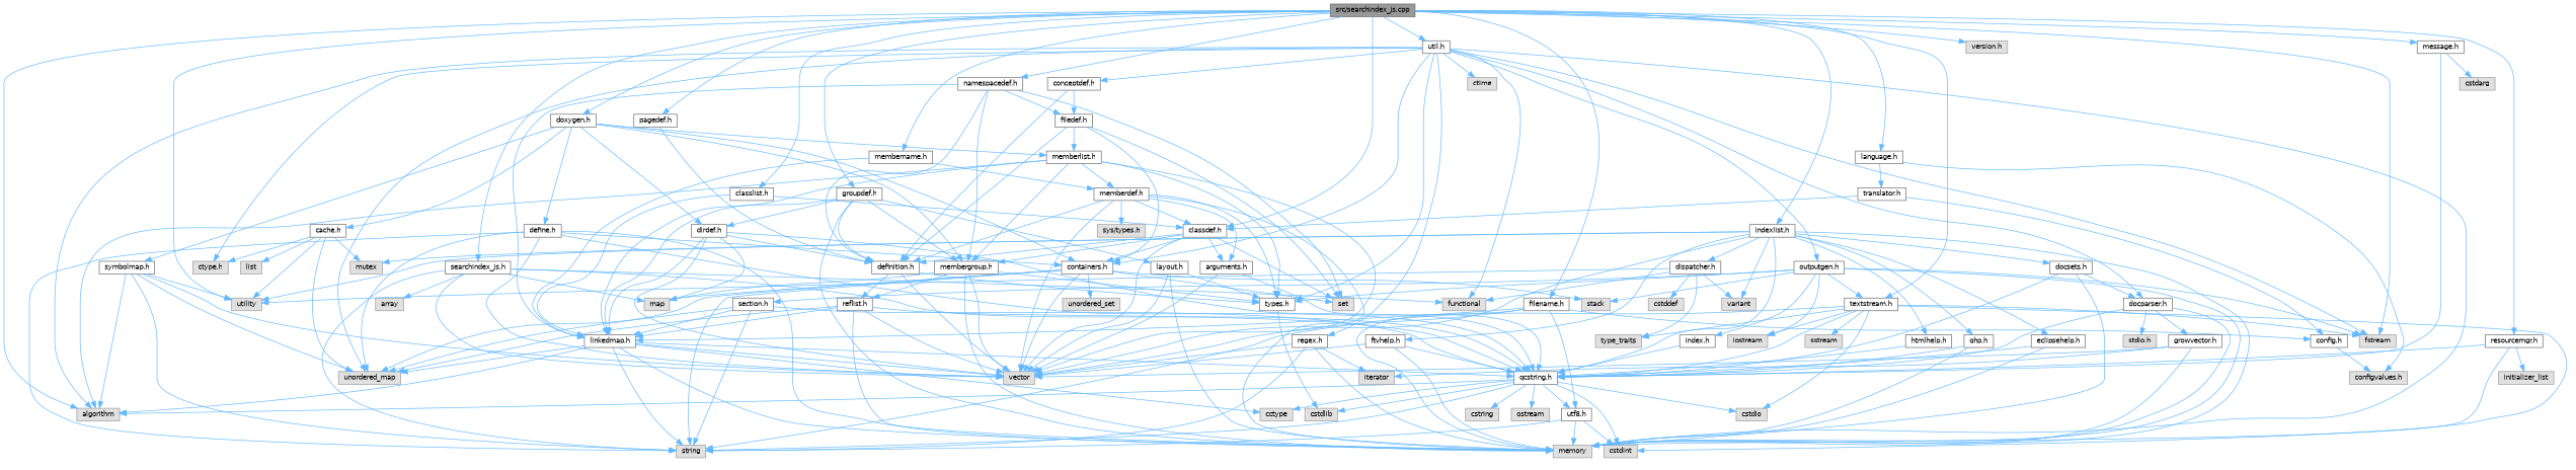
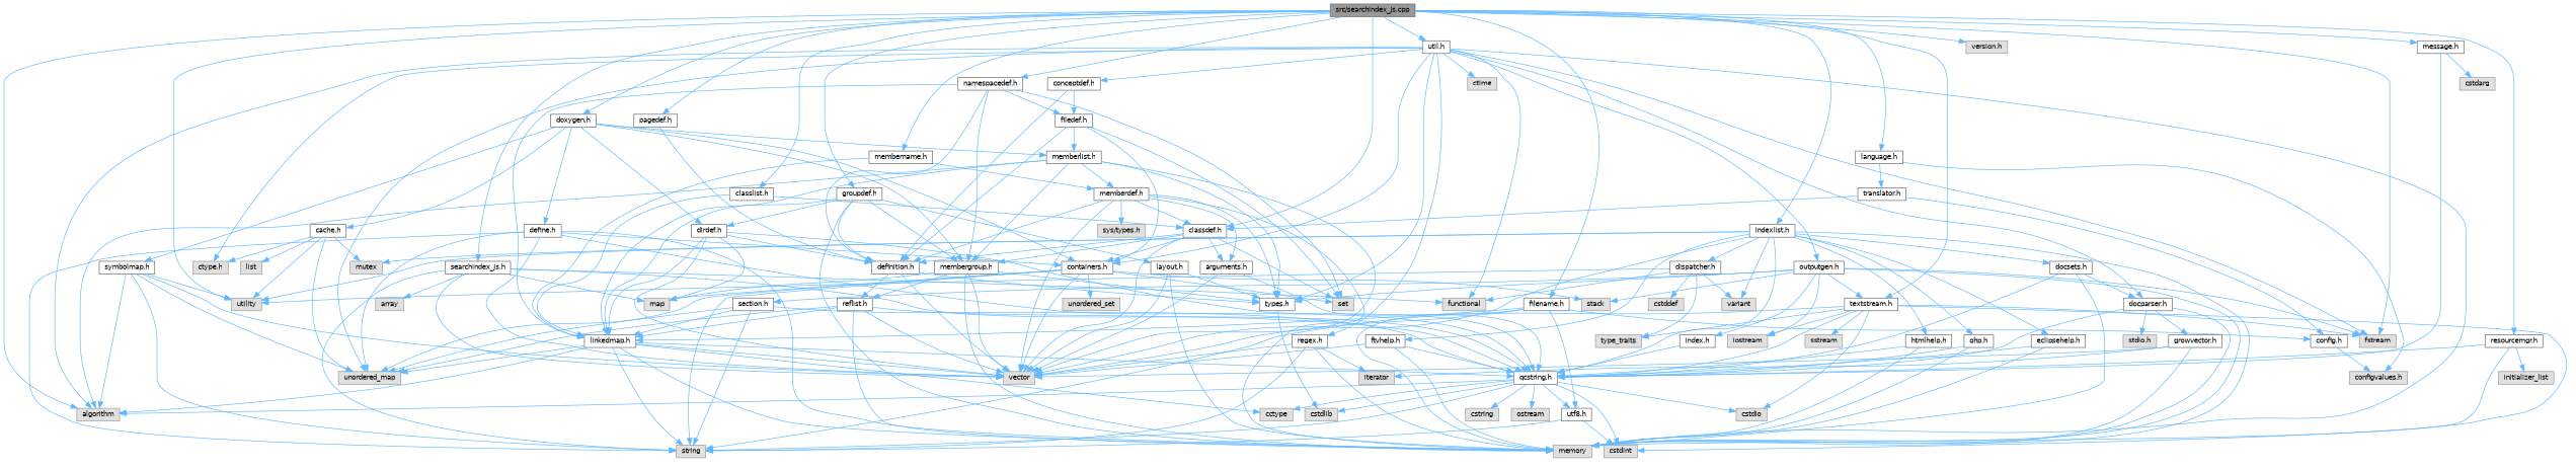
  digraph {
    node [color=grey40 fillcolor=white fontname=Helvetica fontsize=10 shape=box style=filled]
    edge [color=steelblue1 fontname=Helvetica fontsize=10 labelfontname=Helvetica labelfontsize=10 style=solid]
    n1 [color=gray40 fillcolor=grey60 fontcolor=black height=0.2 label="src/searchindex_js.cpp" width=0.4]
    n2 [color=grey60 fillcolor="#E0E0E0" height=0.2 label=utility width=0.4]
    n3 [color=grey60 fillcolor="#E0E0E0" height=0.2 label=algorithm width=0.4]
    n4 [color=grey60 fillcolor="#E0E0E0" height=0.2 label=fstream width=0.4]
    n5 [height=0.2 label="searchindex_js.h" width=0.4]
    n6 [height=0.2 label="doxygen.h" width=0.4]
    n7 [height=0.2 label="classdef.h" width=0.4]
    n8 [height=0.2 label="groupdef.h" width=0.4]
    n9 [height=0.2 label="pagedef.h" width=0.4]
    n10 [height=0.2 label="namespacedef.h" width=0.4]
    n11 [height=0.2 label="classlist.h" width=0.4]
    n12 [height=0.2 label="membername.h" width=0.4]
    n13 [height=0.2 label="filename.h" width=0.4]
    n14 [height=0.2 label="language.h" width=0.4]
    n15 [height=0.2 label="textstream.h" width=0.4]
    n16 [height=0.2 label="util.h" width=0.4]
    n17 [color=grey60 fillcolor="#E0E0E0" height=0.2 label="version.h" width=0.4]
    n18 [height=0.2 label="message.h" width=0.4]
    n19 [height=0.2 label="resourcemgr.h" width=0.4]
    n20 [height=0.2 label="indexlist.h" width=0.4]
    n21 [color=grey60 fillcolor="#E0E0E0" height=0.2 label=array width=0.4]
    n22 [color=grey60 fillcolor="#E0E0E0" height=0.2 label=vector width=0.4]
    n23 [color=grey60 fillcolor="#E0E0E0" height=0.2 label=map width=0.4]
    n24 [color=grey60 fillcolor="#E0E0E0" height=0.2 label=string width=0.4]
    n25 [color=grey60 fillcolor="#E0E0E0" height=0.2 label=functional width=0.4]
    n26 [height=0.2 label="qcstring.h" width=0.4]
    n27 [height=0.2 label="containers.h" width=0.4]
    n28 [height=0.2 label="membergroup.h" width=0.4]
    n29 [height=0.2 label="dirdef.h" width=0.4]
    n30 [height=0.2 label="memberlist.h" width=0.4]
    n31 [height=0.2 label="define.h" width=0.4]
    n32 [height=0.2 label="cache.h" width=0.4]
    n33 [height=0.2 label="symbolmap.h" width=0.4]
    n34 [color=grey60 fillcolor="#E0E0E0" height=0.2 label=set width=0.4]
    n35 [height=0.2 label="definition.h" width=0.4]
    n36 [height=0.2 label="arguments.h" width=0.4]
    n37 [color=grey60 fillcolor="#E0E0E0" height=0.2 label=memory width=0.4]
    n38 [height=0.2 label="linkedmap.h" width=0.4]
    n39 [height=0.2 label="layout.h" width=0.4]
    n40 [height=0.2 label="filedef.h" width=0.4]
    n41 [height=0.2 label="memberdef.h" width=0.4]
    n42 [height=0.2 label="utf8.h" width=0.4]
    n43 [height=0.2 label="config.h" width=0.4]
    n44 [color=grey60 fillcolor="#E0E0E0" height=0.2 label="configvalues.h" width=0.4]
    n45 [height=0.2 label="translator.h" width=0.4]
    n46 [color=grey60 fillcolor="#E0E0E0" height=0.2 label=cstdio width=0.4]
    n47 [color=grey60 fillcolor="#E0E0E0" height=0.2 label=cstdint width=0.4]
    n48 [color=grey60 fillcolor="#E0E0E0" height=0.2 label=iostream width=0.4]
    n49 [color=grey60 fillcolor="#E0E0E0" height=0.2 label=sstream width=0.4]
    n50 [color=grey60 fillcolor="#E0E0E0" height=0.2 label=type_traits width=0.4]
    n51 [color=grey60 fillcolor="#E0E0E0" height=0.2 label=unordered_map width=0.4]
    n52 [height=0.2 label="types.h" width=0.4]
    n53 [color=grey60 fillcolor="#E0E0E0" height=0.2 label="ctype.h" width=0.4]
    n54 [color=grey60 fillcolor="#E0E0E0" height=0.2 label=ctime width=0.4]
    n55 [height=0.2 label="docparser.h" width=0.4]
    n56 [height=0.2 label="outputgen.h" width=0.4]
    n57 [height=0.2 label="regex.h" width=0.4]
    n58 [height=0.2 label="conceptdef.h" width=0.4]
    n59 [color=grey60 fillcolor="#E0E0E0" height=0.2 label=cstdarg width=0.4]
    n60 [color=grey60 fillcolor="#E0E0E0" height=0.2 label=initializer_list width=0.4]
    n61 [color=grey60 fillcolor="#E0E0E0" height=0.2 label=mutex width=0.4]
    n62 [color=grey60 fillcolor="#E0E0E0" height=0.2 label=variant width=0.4]
    n63 [height=0.2 label="dispatcher.h" width=0.4]
    n64 [height=0.2 label="docsets.h" width=0.4]
    n65 [height=0.2 label="eclipsehelp.h" width=0.4]
    n66 [height=0.2 label="ftvhelp.h" width=0.4]
    n67 [height=0.2 label="htmlhelp.h" width=0.4]
    n68 [height=0.2 label="qhp.h" width=0.4]
    n69 [color=grey60 fillcolor="#E0E0E0" height=0.2 label=cctype width=0.4]
    n70 [color=grey60 fillcolor="#E0E0E0" height=0.2 label=cstring width=0.4]
    n71 [color=grey60 fillcolor="#E0E0E0" height=0.2 label=cstdlib width=0.4]
    n72 [color=grey60 fillcolor="#E0E0E0" height=0.2 label=ostream width=0.4]
    n73 [color=grey60 fillcolor="#E0E0E0" height=0.2 label=unordered_set width=0.4]
    n74 [color=grey60 fillcolor="#E0E0E0" height=0.2 label=stack width=0.4]
    n75 [height=0.2 label="reflist.h" width=0.4]
    n76 [color=grey60 fillcolor="#E0E0E0" height=0.2 label=list width=0.4]
    n77 [color=grey60 fillcolor="#E0E0E0" height=0.2 label="sys/types.h" width=0.4]
    n78 [color=grey60 fillcolor="#E0E0E0" height=0.2 label="stdio.h" width=0.4]
    n79 [height=0.2 label="growvector.h" width=0.4]
    n80 [height=0.2 label="index.h" width=0.4]
    n81 [height=0.2 label="section.h" width=0.4]
    n82 [color=grey60 fillcolor="#E0E0E0" height=0.2 label=iterator width=0.4]
    n83 [color=grey60 fillcolor="#E0E0E0" height=0.2 label=cstddef width=0.4]
    n1 -> n2
    n1 -> n3
    n1 -> n4
    n1 -> n5
    n1 -> n6
    n1 -> n7
    n1 -> n8
    n1 -> n9
    n1 -> n10
    n1 -> n11
    n1 -> n12
    n1 -> n13
    n1 -> n14
    n1 -> n15
    n1 -> n16
    n1 -> n17
    n1 -> n18
    n1 -> n19
    n1 -> n20
    n5 -> n21
    n5 -> n22
    n5 -> n23
    n5 -> n24
    n5 -> n25
    n5 -> n26
    n6 -> n27
    n6 -> n28
    n6 -> n29
    n6 -> n30
    n6 -> n31
    n6 -> n32
    n6 -> n33
    n7 -> n22
    n7 -> n27
    n7 -> n28
    n7 -> n34
    n7 -> n35
    n7 -> n36
    n8 -> n28
    n8 -> n29
    n8 -> n35
    n8 -> n37
    n8 -> n38
    n8 -> n39
    n9 -> n35
    n10 -> n28
    n10 -> n34
    n10 -> n35
    n10 -> n38
    n10 -> n40
    n11 -> n7
    n11 -> n38
    n12 -> n38
    n12 -> n41
    n13 -> n22
    n13 -> n37
    n13 -> n38
    n13 -> n42
    n13 -> n43
    n14 -> n44
    n14 -> n45
    n15 -> n4
    n15 -> n24
    n15 -> n26
    n15 -> n46
    n15 -> n47
    n15 -> n48
    n15 -> n49
    n15 -> n50
    n16 -> n3
    n16 -> n4
    n16 -> n25
    n16 -> n27
    n16 -> n37
    n16 -> n51
    n16 -> n52
    n16 -> n53
    n16 -> n54
    n16 -> n55
    n16 -> n56
    n16 -> n57
    n16 -> n58
    n18 -> n26
    n18 -> n59
    n19 -> n26
    n19 -> n37
    n19 -> n60
    n20 -> n2
    n20 -> n22
    n20 -> n26
    n20 -> n37
    n20 -> n61
    n20 -> n62
    n20 -> n63
    n20 -> n64
    n20 -> n65
    n20 -> n66
    n20 -> n67
    n20 -> n68
    n26 -> n3
    n26 -> n24
    n26 -> n42
    n26 -> n46
    n26 -> n47
    n26 -> n69
    n26 -> n70
    n26 -> n71
    n26 -> n72
    n27 -> n22
    n27 -> n23
    n27 -> n24
    n27 -> n34
    n27 -> n51
    n27 -> n73
    n27 -> n74
    n28 -> n22
    n28 -> n23
    n28 -> n37
    n28 -> n52
    n28 -> n75
    n29 -> n22
    n29 -> n23
    n29 -> n26
    n29 -> n35
    n29 -> n38
    n30 -> n3
    n30 -> n22
    n30 -> n28
    n30 -> n38
    n30 -> n41
    n30 -> n52
    n31 -> n22
    n31 -> n24
    n31 -> n26
    n31 -> n27
    n31 -> n37
    n31 -> n51
    n32 -> n2
    n32 -> n51
    n32 -> n53
    n32 -> n61
    n32 -> n76
    n33 -> n2
    n33 -> n3
    n33 -> n22
    n33 -> n24
    n33 -> n51
    n35 -> n22
    n35 -> n52
    n35 -> n75
    n36 -> n22
    n36 -> n26
    n38 -> n3
    n38 -> n22
    n38 -> n24
    n38 -> n26
    n38 -> n37
    n38 -> n51
    n38 -> n69
    n39 -> n22
    n39 -> n37
    n39 -> n52
    n40 -> n27
    n40 -> n30
    n40 -> n34
    n40 -> n35
    n41 -> n7
    n41 -> n22
    n41 -> n35
    n41 -> n36
    n41 -> n37
    n41 -> n52
    n41 -> n77
    n42 -> n24
    n42 -> n47
    n43 -> n44
    n45 -> n7
    n45 -> n43
    n52 -> n71
    n55 -> n26
    n55 -> n37
    n55 -> n78
    n55 -> n79
    n56 -> n4
    n56 -> n15
    n56 -> n37
    n56 -> n48
    n56 -> n52
    n56 -> n74
    n56 -> n80
    n56 -> n81
    n57 -> n22
    n57 -> n24
    n57 -> n37
    n57 -> n82
    n58 -> n35
    n58 -> n40
    n63 -> n2
    n63 -> n25
    n63 -> n50
    n63 -> n62
    n63 -> n83
    n64 -> n26
    n64 -> n37
    n64 -> n55
    n65 -> n26
    n65 -> n37
    n66 -> n22
    n66 -> n26
    n66 -> n37
    n67 -> n26
-   n42 -> n37
+   n67 -> n37
    n68 -> n26
    n68 -> n37
    n75 -> n22
    n75 -> n26
    n75 -> n37
    n75 -> n38
    n75 -> n51
    n79 -> n22
    n79 -> n37
    n79 -> n82
    n80 -> n26
    n81 -> n24
    n81 -> n26
    n81 -> n38
    n81 -> n51
  }
